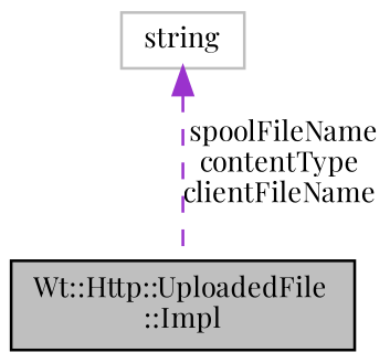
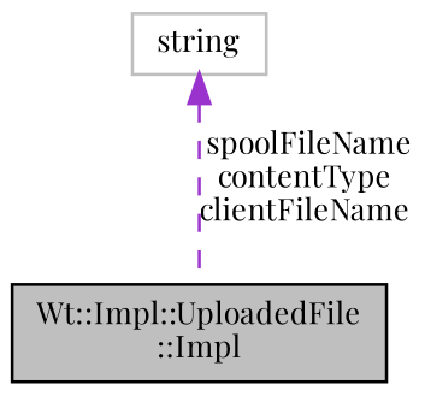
  digraph {
    fontname="Playfair Display"
    node [fontname="Playfair Display" fontsize=10 shape=record style=filled]
-   n1 [color=black fillcolor=grey75 fontcolor=black height=0.2 label="Wt::Http::UploadedFile\l::Impl" width=0.4]
+   n1 [color=black fillcolor=grey75 fontcolor=black height=0.2 label="Wt::Impl::UploadedFile\l::Impl" width=0.4]
    n2 [color=grey75 fillcolor=white height=0.2 label=string width=0.4]
    n2 -> n1 [color=darkorchid3 dir=back fontname="Playfair Display" fontsize=10 label=" spoolFileName\ncontentType\nclientFileName" labelfontname=Helvetica labelfontsize=10 style=dashed]
  }
